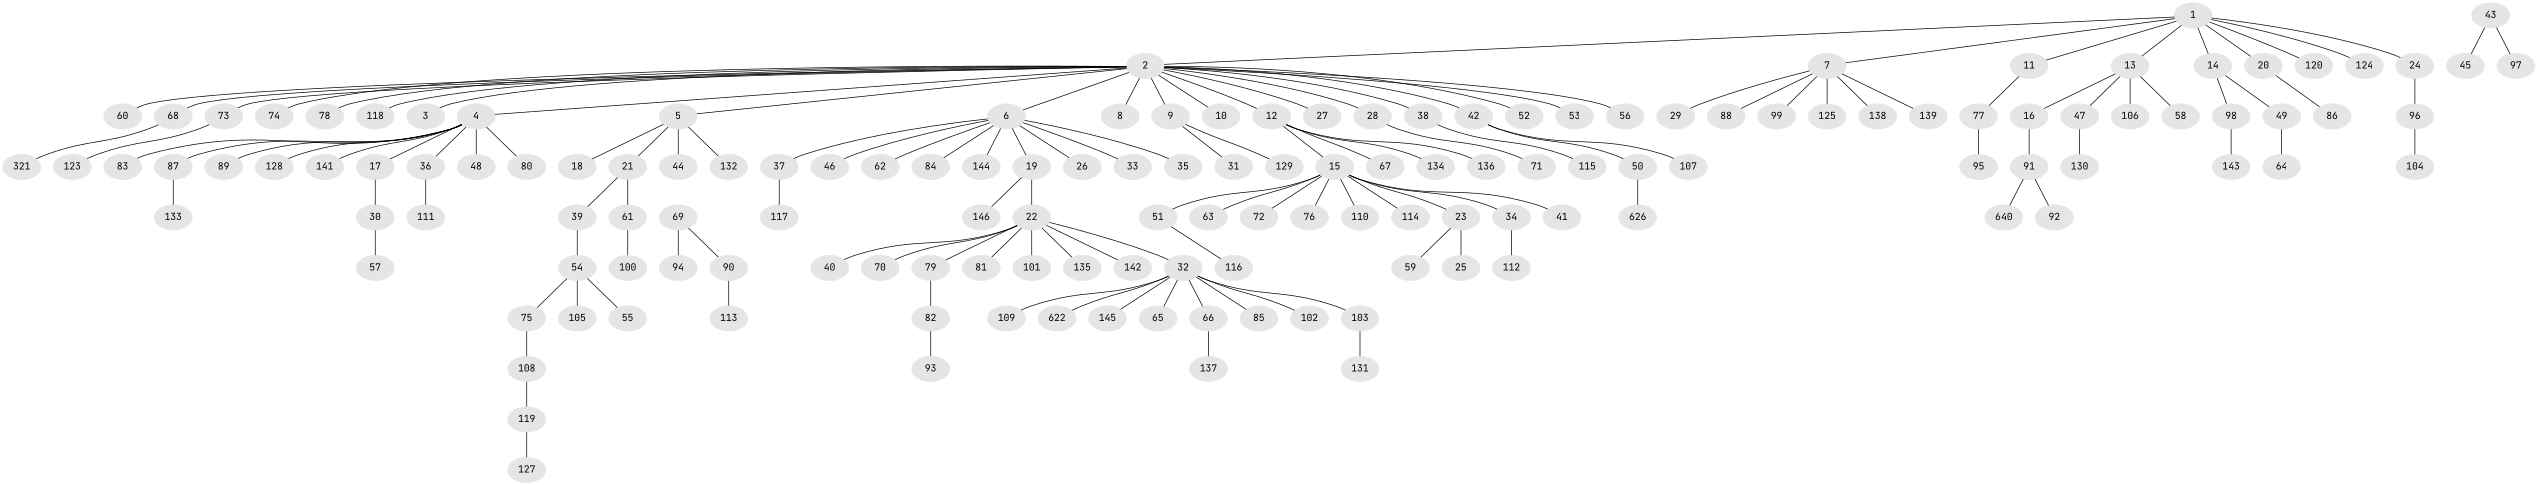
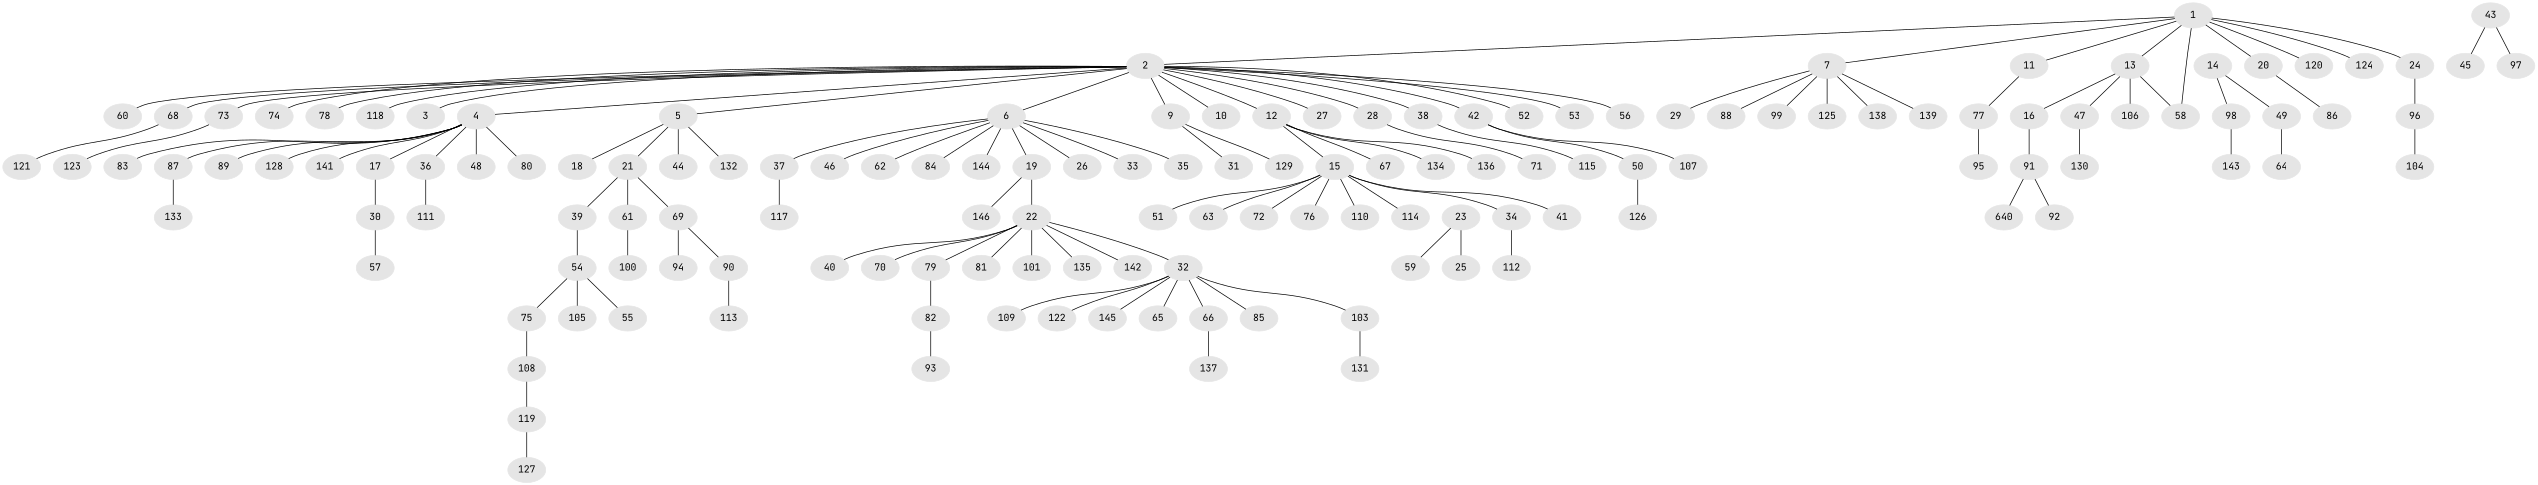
  graph {
    fontname="JetBrains Mono"
    node [color=gray90 fontname="JetBrains Mono" style=filled]
    edge [fontname="JetBrains Mono"]
    1
    2
    7
    11
    13
    14
    20
    24
    120
    124
    3
    4
    5
    6
-   8
    9
    10
    12
    27
    28
    38
    42
    52
    53
    56
    60
    68
    73
    74
    78
    118
    29
    88
    99
    125
    138
    139
    77
    16
    47
    58
    106
    49
    98
    86
    96
    17
    36
    48
    80
    83
    87
    89
    128
    141
    18
    21
    44
    132
    19
    26
    33
    35
    37
    46
    62
    84
    144
    31
    129
    15
    67
    134
    136
    71
    115
    50
    107
-   121 [label=321]
+   121
    123
    30
    111
    133
    39
    61
    69
    22
    146
    117
    43
    45
    97
    95
    23
    34
    41
    51
    63
    72
    76
    110
    114
    91
    130
    64
    143
    25
    59
    112
-   116
    92
    n112 [label=640]
    57
    32
    40
    70
    79
    81
    101
    135
    142
    54
    100
    90
    94
    65
    66
    85
-   102
    103
    109
-   122 [label=622]
+   122
    145
    82
    104
    137
    131
    55
    75
    105
-   126 [label=626]
+   126
    108
    113
    119
    93
    127
    1 -- 2
    1 -- 7
    1 -- 11
    1 -- 13
-   1 -- 14
+   1 -- 58
    1 -- 20
    1 -- 24
    1 -- 120
    1 -- 124
    2 -- 3
    2 -- 4
    2 -- 5
    2 -- 6
-   2 -- 8
    2 -- 9
    2 -- 10
    2 -- 12
    2 -- 27
    2 -- 28
    2 -- 38
    2 -- 42
    2 -- 52
    2 -- 53
    2 -- 56
    2 -- 60
    2 -- 68
    2 -- 73
    2 -- 74
    2 -- 78
    2 -- 118
    7 -- 29
    7 -- 88
    7 -- 99
    7 -- 125
    7 -- 138
    7 -- 139
    11 -- 77
    13 -- 16
    13 -- 47
    13 -- 58
    13 -- 106
    14 -- 49
    14 -- 98
    20 -- 86
    24 -- 96
    4 -- 17
    4 -- 36
    4 -- 48
    4 -- 80
    4 -- 83
    4 -- 87
    4 -- 89
    4 -- 128
    4 -- 141
    5 -- 18
    5 -- 21
    5 -- 44
    5 -- 132
    6 -- 19
    6 -- 26
    6 -- 33
    6 -- 35
    6 -- 37
    6 -- 46
    6 -- 62
    6 -- 84
    6 -- 144
    9 -- 31
    9 -- 129
    12 -- 15
    12 -- 67
    12 -- 134
    12 -- 136
    28 -- 71
    38 -- 115
    42 -- 50
    42 -- 107
    68 -- 121
    73 -- 123
    77 -- 95
    16 -- 91
    47 -- 130
    49 -- 64
    98 -- 143
    96 -- 104
    17 -- 30
    36 -- 111
    87 -- 133
    21 -- 39
    21 -- 61
+   21 -- 69
    19 -- 22
    19 -- 146
    37 -- 117
-   15 -- 23
    15 -- 34
    15 -- 41
    15 -- 51
    15 -- 63
    15 -- 72
    15 -- 76
    15 -- 110
    15 -- 114
    50 -- 126
    30 -- 57
    39 -- 54
    61 -- 100
    69 -- 90
    69 -- 94
    22 -- 32
    22 -- 40
    22 -- 70
    22 -- 79
    22 -- 81
    22 -- 101
    22 -- 135
    22 -- 142
    43 -- 45
    43 -- 97
    23 -- 25
    23 -- 59
    34 -- 112
-   51 -- 116
    91 -- 92
    91 -- n112
    32 -- 65
    32 -- 66
    32 -- 85
-   32 -- 102
    32 -- 103
    32 -- 109
    32 -- 122
    32 -- 145
    79 -- 82
    54 -- 55
    54 -- 75
    54 -- 105
    90 -- 113
    66 -- 137
    103 -- 131
    82 -- 93
    75 -- 108
    108 -- 119
    119 -- 127
  }
